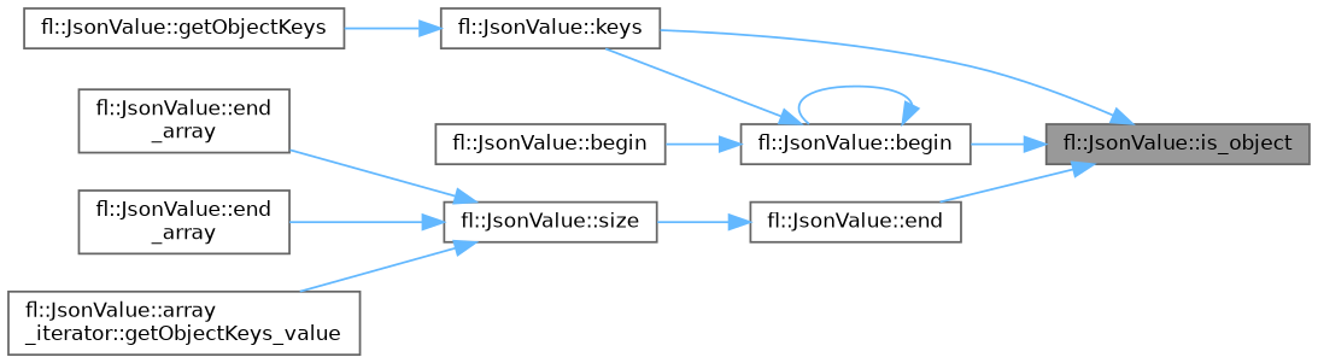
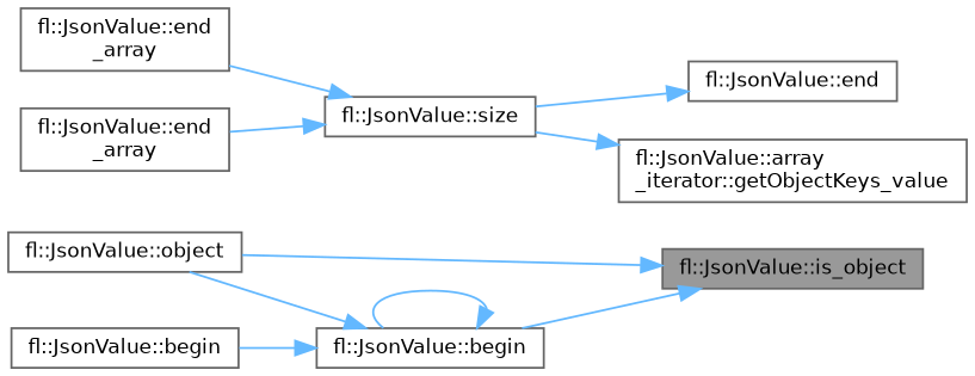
  digraph {
    rankdir=RL
    node [color=grey40 fillcolor=white fontname=Helvetica fontsize=10 shape=box style=filled]
    edge [color=steelblue1 dir=back fontname=Helvetica fontsize=10 labelfontname=Helvetica labelfontsize=10 style=solid]
    n1 [color=gray40 fillcolor=grey60 fontcolor=black height=0.2 label="fl::JsonValue::is_object" width=0.4]
    n2 [height=0.2 label="fl::JsonValue::begin" width=0.4]
-   n3 [height=0.2 label="fl::JsonValue::keys" width=0.4]
+   n3 [height=0.2 label="fl::JsonValue::object" width=0.4]
    n4 [height=0.2 label="fl::JsonValue::end" width=0.4]
    n5 [height=0.2 label="fl::JsonValue::begin" width=0.4]
-   n6 [height=0.2 label="fl::JsonValue::getObjectKeys" width=0.4]
    n7 [height=0.2 label="fl::JsonValue::size" width=0.4]
    n8 [height=0.2 label="fl::JsonValue::end\l_array" width=0.4]
    n9 [height=0.2 label="fl::JsonValue::end\l_array" width=0.4]
    n10 [height=0.2 label="fl::JsonValue::array\l_iterator::getObjectKeys_value" width=0.4]
    n1 -> n2
    n1 -> n3
-   n1 -> n4
    n2 -> n2
    n2 -> n3
    n2 -> n5
-   n3 -> n6
    n4 -> n7
    n7 -> n8
    n7 -> n9
-   n7 -> n10
+   n10 -> n7
  }
